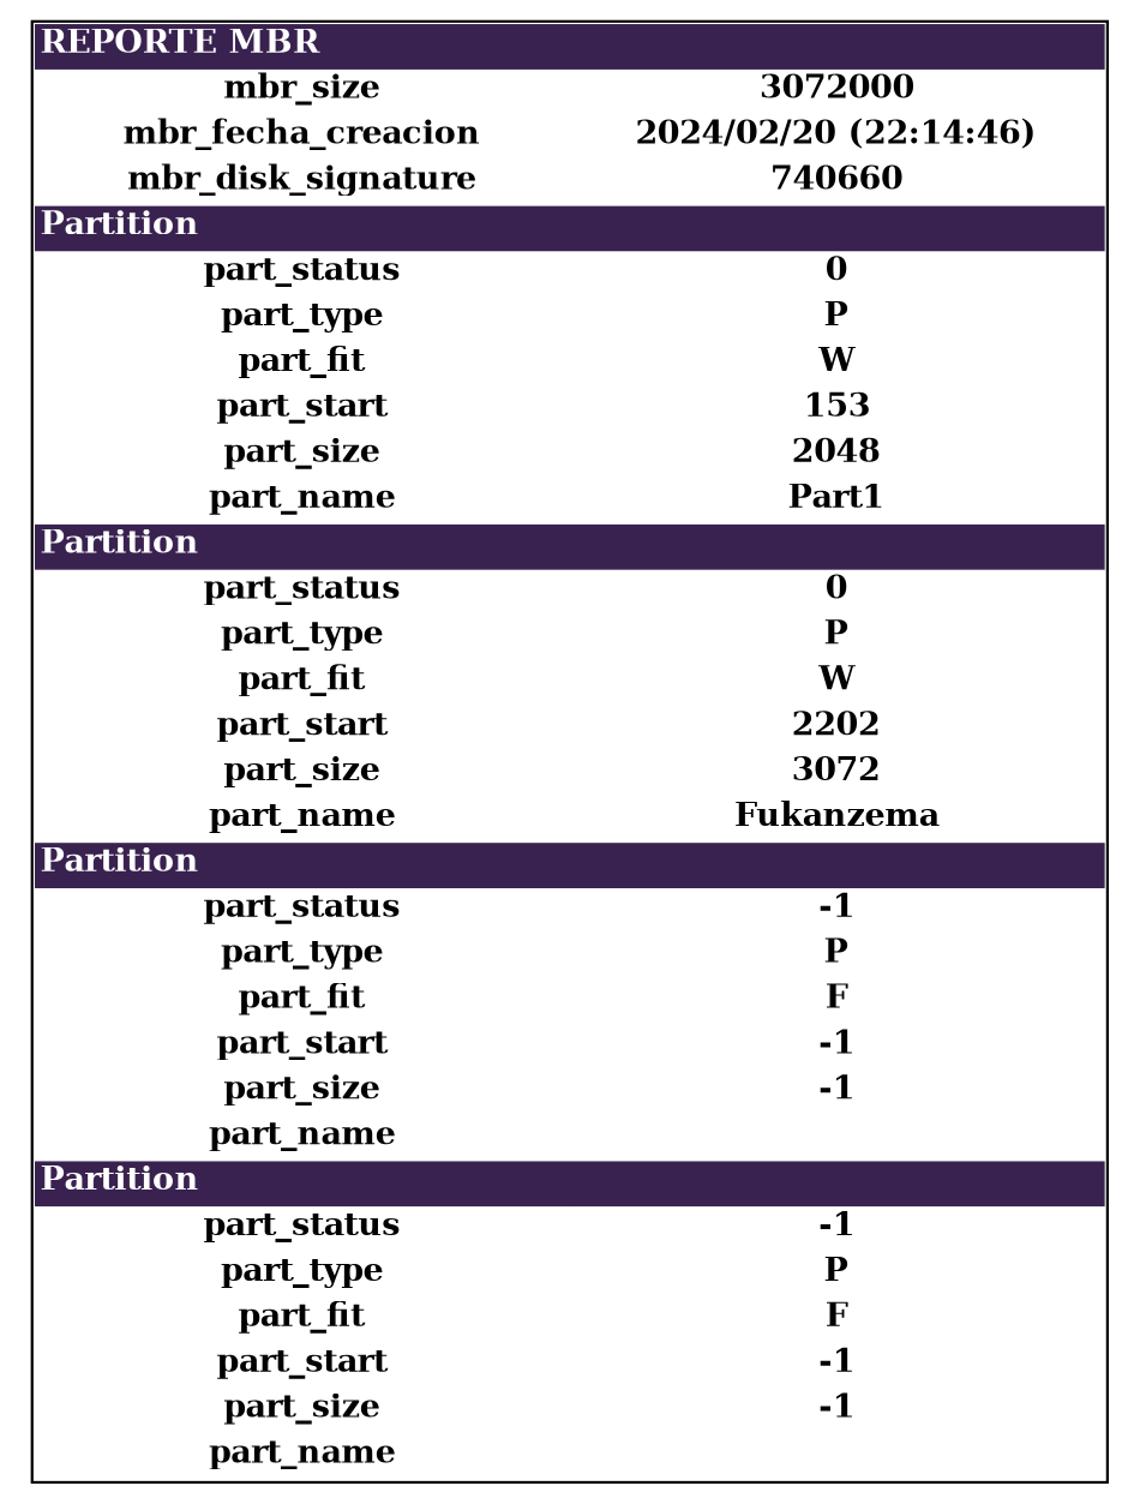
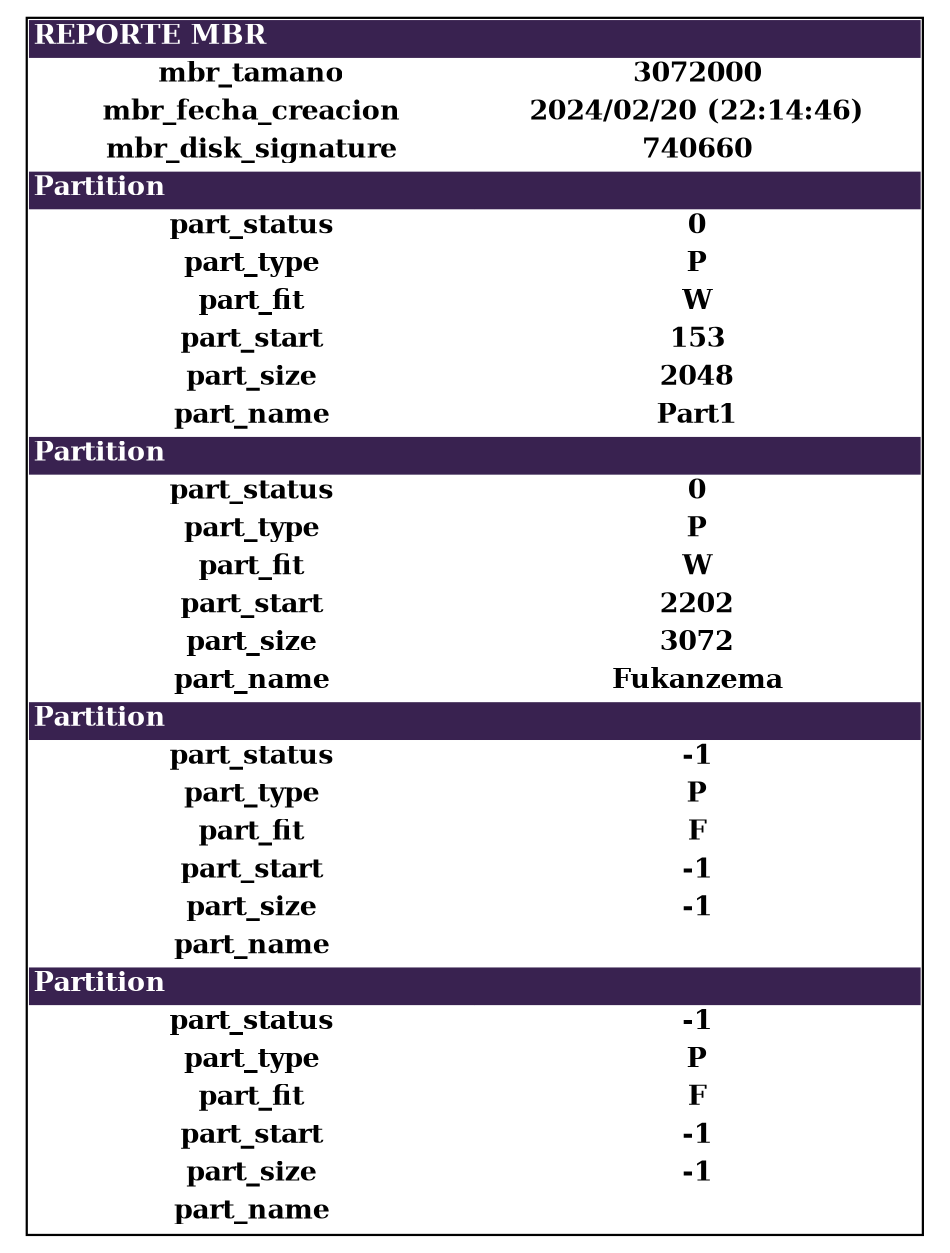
  digraph {
    rankdir=LR
-   n1 [fontsize=12 label=< 		<TABLE BORDER="1" CELLBORDER="0" CELLSPACING="0"> 			<TR> 				<TD ALIGN="LEFT" COLSPAN="2" BGCOLOR="#392250" ><FONT COLOR="WHITE"><B>REPORTE MBR</B></FONT></TD> 			</TR> 			<TR> 				<TD ALIGN="CENTER" WIDTH="200" BGCOLOR="WHITE" ><FONT COLOR="BLACK"><B>mbr_size</B></FONT></TD> 				<TD ALIGN="CENTER" WIDTH="200" BGCOLOR="WHITE" ><FONT COLOR="BLACK"><B>3072000</B></FONT></TD> 			</TR> 			<TR> 				<TD ALIGN="CENTER" WIDTH="200" BGCOLOR="WHITE" ><FONT COLOR="BLACK"><B>mbr_fecha_creacion</B></FONT></TD> 				<TD ALIGN="CENTER" WIDTH="200" BGCOLOR="WHITE" ><FONT COLOR="BLACK"><B>2024/02/20 (22:14:46)</B></FONT></TD> 			</TR> 			<TR> 				<TD ALIGN="CENTER" WIDTH="200" BGCOLOR="WHITE" ><FONT COLOR="BLACK"><B>mbr_disk_signature</B></FONT></TD> 				<TD ALIGN="CENTER" WIDTH="200" BGCOLOR="WHITE" ><FONT COLOR="BLACK"><B>740660</B></FONT></TD> 			</TR> 			<TR> 				<TD ALIGN="LEFT" COLSPAN="2" BGCOLOR="#392250" ><FONT COLOR="WHITE"><B>Partition</B></FONT></TD> 			</TR> 			<TR> 				<TD ALIGN="CENTER" WIDTH="200" BGCOLOR="WHITE" ><FONT COLOR="BLACK"><B>part_status</B></FONT></TD> 				<TD ALIGN="CENTER" WIDTH="200" BGCOLOR="WHITE" ><FONT COLOR="BLACK"><B>0</B></FONT></TD> 			</TR> 			<TR> 				<TD ALIGN="CENTER" WIDTH="200" BGCOLOR="WHITE" ><FONT COLOR="BLACK"><B>part_type</B></FONT></TD> 				<TD ALIGN="CENTER" WIDTH="200" BGCOLOR="WHITE" ><FONT COLOR="BLACK"><B>P</B></FONT></TD> 			</TR> 			<TR> 				<TD ALIGN="CENTER" WIDTH="200" BGCOLOR="WHITE" ><FONT COLOR="BLACK"><B>part_fit</B></FONT></TD> 				<TD ALIGN="CENTER" WIDTH="200" BGCOLOR="WHITE" ><FONT COLOR="BLACK"><B>W</B></FONT></TD> 			</TR> 			<TR> 				<TD ALIGN="CENTER" WIDTH="200" BGCOLOR="WHITE" ><FONT COLOR="BLACK"><B>part_start</B></FONT></TD> 				<TD ALIGN="CENTER" WIDTH="200" BGCOLOR="WHITE" ><FONT COLOR="BLACK"><B>153</B></FONT></TD> 			</TR> 			<TR> 				<TD ALIGN="CENTER" WIDTH="200" BGCOLOR="WHITE" ><FONT COLOR="BLACK"><B>part_size</B></FONT></TD> 				<TD ALIGN="CENTER" WIDTH="200" BGCOLOR="WHITE" ><FONT COLOR="BLACK"><B>2048</B></FONT></TD> 			</TR> 			<TR> 				<TD ALIGN="CENTER" WIDTH="200" BGCOLOR="WHITE" ><FONT COLOR="BLACK"><B>part_name</B></FONT></TD> 				<TD ALIGN="CENTER" WIDTH="200" BGCOLOR="WHITE" ><FONT COLOR="BLACK"><B>Part1</B></FONT></TD> 			</TR> 			<TR> 				<TD ALIGN="LEFT" COLSPAN="2" BGCOLOR="#392250" ><FONT COLOR="WHITE"><B>Partition</B></FONT></TD> 			</TR> 			<TR> 				<TD ALIGN="CENTER" WIDTH="200" BGCOLOR="WHITE" ><FONT COLOR="BLACK"><B>part_status</B></FONT></TD> 				<TD ALIGN="CENTER" WIDTH="200" BGCOLOR="WHITE" ><FONT COLOR="BLACK"><B>0</B></FONT></TD> 			</TR> 			<TR> 				<TD ALIGN="CENTER" WIDTH="200" BGCOLOR="WHITE" ><FONT COLOR="BLACK"><B>part_type</B></FONT></TD> 				<TD ALIGN="CENTER" WIDTH="200" BGCOLOR="WHITE" ><FONT COLOR="BLACK"><B>P</B></FONT></TD> 			</TR> 			<TR> 				<TD ALIGN="CENTER" WIDTH="200" BGCOLOR="WHITE" ><FONT COLOR="BLACK"><B>part_fit</B></FONT></TD> 				<TD ALIGN="CENTER" WIDTH="200" BGCOLOR="WHITE" ><FONT COLOR="BLACK"><B>W</B></FONT></TD> 			</TR> 			<TR> 				<TD ALIGN="CENTER" WIDTH="200" BGCOLOR="WHITE" ><FONT COLOR="BLACK"><B>part_start</B></FONT></TD> 				<TD ALIGN="CENTER" WIDTH="200" BGCOLOR="WHITE" ><FONT COLOR="BLACK"><B>2202</B></FONT></TD> 			</TR> 			<TR> 				<TD ALIGN="CENTER" WIDTH="200" BGCOLOR="WHITE" ><FONT COLOR="BLACK"><B>part_size</B></FONT></TD> 				<TD ALIGN="CENTER" WIDTH="200" BGCOLOR="WHITE" ><FONT COLOR="BLACK"><B>3072</B></FONT></TD> 			</TR> 			<TR> 				<TD ALIGN="CENTER" WIDTH="200" BGCOLOR="WHITE" ><FONT COLOR="BLACK"><B>part_name</B></FONT></TD> 				<TD ALIGN="CENTER" WIDTH="200" BGCOLOR="WHITE" ><FONT COLOR="BLACK"><B>Fukanzema</B></FONT></TD> 			</TR> 			<TR> 				<TD ALIGN="LEFT" COLSPAN="2" BGCOLOR="#392250" ><FONT COLOR="WHITE"><B>Partition</B></FONT></TD> 			</TR> 			<TR> 				<TD ALIGN="CENTER" WIDTH="200" BGCOLOR="WHITE" ><FONT COLOR="BLACK"><B>part_status</B></FONT></TD> 				<TD ALIGN="CENTER" WIDTH="200" BGCOLOR="WHITE" ><FONT COLOR="BLACK"><B>-1</B></FONT></TD> 			</TR> 			<TR> 				<TD ALIGN="CENTER" WIDTH="200" BGCOLOR="WHITE" ><FONT COLOR="BLACK"><B>part_type</B></FONT></TD> 				<TD ALIGN="CENTER" WIDTH="200" BGCOLOR="WHITE" ><FONT COLOR="BLACK"><B>P</B></FONT></TD> 			</TR> 			<TR> 				<TD ALIGN="CENTER" WIDTH="200" BGCOLOR="WHITE" ><FONT COLOR="BLACK"><B>part_fit</B></FONT></TD> 				<TD ALIGN="CENTER" WIDTH="200" BGCOLOR="WHITE" ><FONT COLOR="BLACK"><B>F</B></FONT></TD> 			</TR> 			<TR> 				<TD ALIGN="CENTER" WIDTH="200" BGCOLOR="WHITE" ><FONT COLOR="BLACK"><B>part_start</B></FONT></TD> 				<TD ALIGN="CENTER" WIDTH="200" BGCOLOR="WHITE" ><FONT COLOR="BLACK"><B>-1</B></FONT></TD> 			</TR> 			<TR> 				<TD ALIGN="CENTER" WIDTH="200" BGCOLOR="WHITE" ><FONT COLOR="BLACK"><B>part_size</B></FONT></TD> 				<TD ALIGN="CENTER" WIDTH="200" BGCOLOR="WHITE" ><FONT COLOR="BLACK"><B>-1</B></FONT></TD> 			</TR> 			<TR> 				<TD ALIGN="CENTER" WIDTH="200" BGCOLOR="WHITE" ><FONT COLOR="BLACK"><B>part_name</B></FONT></TD> 				<TD ALIGN="CENTER" WIDTH="200" BGCOLOR="WHITE" ><FONT COLOR="BLACK"><B> </B></FONT></TD> 			</TR> 			<TR> 				<TD ALIGN="LEFT" COLSPAN="2" BGCOLOR="#392250" ><FONT COLOR="WHITE"><B>Partition</B></FONT></TD> 			</TR> 			<TR> 				<TD ALIGN="CENTER" WIDTH="200" BGCOLOR="WHITE" ><FONT COLOR="BLACK"><B>part_status</B></FONT></TD> 				<TD ALIGN="CENTER" WIDTH="200" BGCOLOR="WHITE" ><FONT COLOR="BLACK"><B>-1</B></FONT></TD> 			</TR> 			<TR> 				<TD ALIGN="CENTER" WIDTH="200" BGCOLOR="WHITE" ><FONT COLOR="BLACK"><B>part_type</B></FONT></TD> 				<TD ALIGN="CENTER" WIDTH="200" BGCOLOR="WHITE" ><FONT COLOR="BLACK"><B>P</B></FONT></TD> 			</TR> 			<TR> 				<TD ALIGN="CENTER" WIDTH="200" BGCOLOR="WHITE" ><FONT COLOR="BLACK"><B>part_fit</B></FONT></TD> 				<TD ALIGN="CENTER" WIDTH="200" BGCOLOR="WHITE" ><FONT COLOR="BLACK"><B>F</B></FONT></TD> 			</TR> 			<TR> 				<TD ALIGN="CENTER" WIDTH="200" BGCOLOR="WHITE" ><FONT COLOR="BLACK"><B>part_start</B></FONT></TD> 				<TD ALIGN="CENTER" WIDTH="200" BGCOLOR="WHITE" ><FONT COLOR="BLACK"><B>-1</B></FONT></TD> 			</TR> 			<TR> 				<TD ALIGN="CENTER" WIDTH="200" BGCOLOR="WHITE" ><FONT COLOR="BLACK"><B>part_size</B></FONT></TD> 				<TD ALIGN="CENTER" WIDTH="200" BGCOLOR="WHITE" ><FONT COLOR="BLACK"><B>-1</B></FONT></TD> 			</TR> 			<TR> 				<TD ALIGN="CENTER" WIDTH="200" BGCOLOR="WHITE" ><FONT COLOR="BLACK"><B>part_name</B></FONT></TD> 				<TD ALIGN="CENTER" WIDTH="200" BGCOLOR="WHITE" ><FONT COLOR="BLACK"><B> </B></FONT></TD> 			</TR> 		</TABLE> 	> shape=plaintext]
+   n1 [fontsize=12 label=< 		<TABLE BORDER="1" CELLBORDER="0" CELLSPACING="0"> 			<TR> 				<TD ALIGN="LEFT" COLSPAN="2" BGCOLOR="#392250" ><FONT COLOR="WHITE"><B>REPORTE MBR</B></FONT></TD> 			</TR> 			<TR> 				<TD ALIGN="CENTER" WIDTH="200" BGCOLOR="WHITE" ><FONT COLOR="BLACK"><B>mbr_tamano</B></FONT></TD> 				<TD ALIGN="CENTER" WIDTH="200" BGCOLOR="WHITE" ><FONT COLOR="BLACK"><B>3072000</B></FONT></TD> 			</TR> 			<TR> 				<TD ALIGN="CENTER" WIDTH="200" BGCOLOR="WHITE" ><FONT COLOR="BLACK"><B>mbr_fecha_creacion</B></FONT></TD> 				<TD ALIGN="CENTER" WIDTH="200" BGCOLOR="WHITE" ><FONT COLOR="BLACK"><B>2024/02/20 (22:14:46)</B></FONT></TD> 			</TR> 			<TR> 				<TD ALIGN="CENTER" WIDTH="200" BGCOLOR="WHITE" ><FONT COLOR="BLACK"><B>mbr_disk_signature</B></FONT></TD> 				<TD ALIGN="CENTER" WIDTH="200" BGCOLOR="WHITE" ><FONT COLOR="BLACK"><B>740660</B></FONT></TD> 			</TR> 			<TR> 				<TD ALIGN="LEFT" COLSPAN="2" BGCOLOR="#392250" ><FONT COLOR="WHITE"><B>Partition</B></FONT></TD> 			</TR> 			<TR> 				<TD ALIGN="CENTER" WIDTH="200" BGCOLOR="WHITE" ><FONT COLOR="BLACK"><B>part_status</B></FONT></TD> 				<TD ALIGN="CENTER" WIDTH="200" BGCOLOR="WHITE" ><FONT COLOR="BLACK"><B>0</B></FONT></TD> 			</TR> 			<TR> 				<TD ALIGN="CENTER" WIDTH="200" BGCOLOR="WHITE" ><FONT COLOR="BLACK"><B>part_type</B></FONT></TD> 				<TD ALIGN="CENTER" WIDTH="200" BGCOLOR="WHITE" ><FONT COLOR="BLACK"><B>P</B></FONT></TD> 			</TR> 			<TR> 				<TD ALIGN="CENTER" WIDTH="200" BGCOLOR="WHITE" ><FONT COLOR="BLACK"><B>part_fit</B></FONT></TD> 				<TD ALIGN="CENTER" WIDTH="200" BGCOLOR="WHITE" ><FONT COLOR="BLACK"><B>W</B></FONT></TD> 			</TR> 			<TR> 				<TD ALIGN="CENTER" WIDTH="200" BGCOLOR="WHITE" ><FONT COLOR="BLACK"><B>part_start</B></FONT></TD> 				<TD ALIGN="CENTER" WIDTH="200" BGCOLOR="WHITE" ><FONT COLOR="BLACK"><B>153</B></FONT></TD> 			</TR> 			<TR> 				<TD ALIGN="CENTER" WIDTH="200" BGCOLOR="WHITE" ><FONT COLOR="BLACK"><B>part_size</B></FONT></TD> 				<TD ALIGN="CENTER" WIDTH="200" BGCOLOR="WHITE" ><FONT COLOR="BLACK"><B>2048</B></FONT></TD> 			</TR> 			<TR> 				<TD ALIGN="CENTER" WIDTH="200" BGCOLOR="WHITE" ><FONT COLOR="BLACK"><B>part_name</B></FONT></TD> 				<TD ALIGN="CENTER" WIDTH="200" BGCOLOR="WHITE" ><FONT COLOR="BLACK"><B>Part1</B></FONT></TD> 			</TR> 			<TR> 				<TD ALIGN="LEFT" COLSPAN="2" BGCOLOR="#392250" ><FONT COLOR="WHITE"><B>Partition</B></FONT></TD> 			</TR> 			<TR> 				<TD ALIGN="CENTER" WIDTH="200" BGCOLOR="WHITE" ><FONT COLOR="BLACK"><B>part_status</B></FONT></TD> 				<TD ALIGN="CENTER" WIDTH="200" BGCOLOR="WHITE" ><FONT COLOR="BLACK"><B>0</B></FONT></TD> 			</TR> 			<TR> 				<TD ALIGN="CENTER" WIDTH="200" BGCOLOR="WHITE" ><FONT COLOR="BLACK"><B>part_type</B></FONT></TD> 				<TD ALIGN="CENTER" WIDTH="200" BGCOLOR="WHITE" ><FONT COLOR="BLACK"><B>P</B></FONT></TD> 			</TR> 			<TR> 				<TD ALIGN="CENTER" WIDTH="200" BGCOLOR="WHITE" ><FONT COLOR="BLACK"><B>part_fit</B></FONT></TD> 				<TD ALIGN="CENTER" WIDTH="200" BGCOLOR="WHITE" ><FONT COLOR="BLACK"><B>W</B></FONT></TD> 			</TR> 			<TR> 				<TD ALIGN="CENTER" WIDTH="200" BGCOLOR="WHITE" ><FONT COLOR="BLACK"><B>part_start</B></FONT></TD> 				<TD ALIGN="CENTER" WIDTH="200" BGCOLOR="WHITE" ><FONT COLOR="BLACK"><B>2202</B></FONT></TD> 			</TR> 			<TR> 				<TD ALIGN="CENTER" WIDTH="200" BGCOLOR="WHITE" ><FONT COLOR="BLACK"><B>part_size</B></FONT></TD> 				<TD ALIGN="CENTER" WIDTH="200" BGCOLOR="WHITE" ><FONT COLOR="BLACK"><B>3072</B></FONT></TD> 			</TR> 			<TR> 				<TD ALIGN="CENTER" WIDTH="200" BGCOLOR="WHITE" ><FONT COLOR="BLACK"><B>part_name</B></FONT></TD> 				<TD ALIGN="CENTER" WIDTH="200" BGCOLOR="WHITE" ><FONT COLOR="BLACK"><B>Fukanzema</B></FONT></TD> 			</TR> 			<TR> 				<TD ALIGN="LEFT" COLSPAN="2" BGCOLOR="#392250" ><FONT COLOR="WHITE"><B>Partition</B></FONT></TD> 			</TR> 			<TR> 				<TD ALIGN="CENTER" WIDTH="200" BGCOLOR="WHITE" ><FONT COLOR="BLACK"><B>part_status</B></FONT></TD> 				<TD ALIGN="CENTER" WIDTH="200" BGCOLOR="WHITE" ><FONT COLOR="BLACK"><B>-1</B></FONT></TD> 			</TR> 			<TR> 				<TD ALIGN="CENTER" WIDTH="200" BGCOLOR="WHITE" ><FONT COLOR="BLACK"><B>part_type</B></FONT></TD> 				<TD ALIGN="CENTER" WIDTH="200" BGCOLOR="WHITE" ><FONT COLOR="BLACK"><B>P</B></FONT></TD> 			</TR> 			<TR> 				<TD ALIGN="CENTER" WIDTH="200" BGCOLOR="WHITE" ><FONT COLOR="BLACK"><B>part_fit</B></FONT></TD> 				<TD ALIGN="CENTER" WIDTH="200" BGCOLOR="WHITE" ><FONT COLOR="BLACK"><B>F</B></FONT></TD> 			</TR> 			<TR> 				<TD ALIGN="CENTER" WIDTH="200" BGCOLOR="WHITE" ><FONT COLOR="BLACK"><B>part_start</B></FONT></TD> 				<TD ALIGN="CENTER" WIDTH="200" BGCOLOR="WHITE" ><FONT COLOR="BLACK"><B>-1</B></FONT></TD> 			</TR> 			<TR> 				<TD ALIGN="CENTER" WIDTH="200" BGCOLOR="WHITE" ><FONT COLOR="BLACK"><B>part_size</B></FONT></TD> 				<TD ALIGN="CENTER" WIDTH="200" BGCOLOR="WHITE" ><FONT COLOR="BLACK"><B>-1</B></FONT></TD> 			</TR> 			<TR> 				<TD ALIGN="CENTER" WIDTH="200" BGCOLOR="WHITE" ><FONT COLOR="BLACK"><B>part_name</B></FONT></TD> 				<TD ALIGN="CENTER" WIDTH="200" BGCOLOR="WHITE" ><FONT COLOR="BLACK"><B> </B></FONT></TD> 			</TR> 			<TR> 				<TD ALIGN="LEFT" COLSPAN="2" BGCOLOR="#392250" ><FONT COLOR="WHITE"><B>Partition</B></FONT></TD> 			</TR> 			<TR> 				<TD ALIGN="CENTER" WIDTH="200" BGCOLOR="WHITE" ><FONT COLOR="BLACK"><B>part_status</B></FONT></TD> 				<TD ALIGN="CENTER" WIDTH="200" BGCOLOR="WHITE" ><FONT COLOR="BLACK"><B>-1</B></FONT></TD> 			</TR> 			<TR> 				<TD ALIGN="CENTER" WIDTH="200" BGCOLOR="WHITE" ><FONT COLOR="BLACK"><B>part_type</B></FONT></TD> 				<TD ALIGN="CENTER" WIDTH="200" BGCOLOR="WHITE" ><FONT COLOR="BLACK"><B>P</B></FONT></TD> 			</TR> 			<TR> 				<TD ALIGN="CENTER" WIDTH="200" BGCOLOR="WHITE" ><FONT COLOR="BLACK"><B>part_fit</B></FONT></TD> 				<TD ALIGN="CENTER" WIDTH="200" BGCOLOR="WHITE" ><FONT COLOR="BLACK"><B>F</B></FONT></TD> 			</TR> 			<TR> 				<TD ALIGN="CENTER" WIDTH="200" BGCOLOR="WHITE" ><FONT COLOR="BLACK"><B>part_start</B></FONT></TD> 				<TD ALIGN="CENTER" WIDTH="200" BGCOLOR="WHITE" ><FONT COLOR="BLACK"><B>-1</B></FONT></TD> 			</TR> 			<TR> 				<TD ALIGN="CENTER" WIDTH="200" BGCOLOR="WHITE" ><FONT COLOR="BLACK"><B>part_size</B></FONT></TD> 				<TD ALIGN="CENTER" WIDTH="200" BGCOLOR="WHITE" ><FONT COLOR="BLACK"><B>-1</B></FONT></TD> 			</TR> 			<TR> 				<TD ALIGN="CENTER" WIDTH="200" BGCOLOR="WHITE" ><FONT COLOR="BLACK"><B>part_name</B></FONT></TD> 				<TD ALIGN="CENTER" WIDTH="200" BGCOLOR="WHITE" ><FONT COLOR="BLACK"><B> </B></FONT></TD> 			</TR> 		</TABLE> 	> shape=plaintext]
  }
